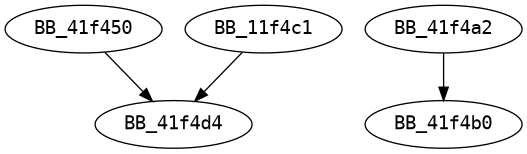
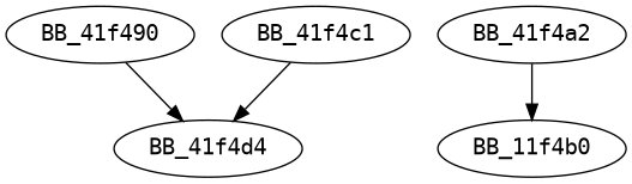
  digraph {
    fontname="DejaVu Sans Mono"
    node [fontname="DejaVu Sans Mono"]
    edge [fontname="DejaVu Sans Mono"]
-   BB_41f490 [label=BB_41f450]
+   BB_41f490
    BB_41f4d4
    BB_41f4a2
-   BB_41f4b0
-   BB_41f4c1 [label=BB_11f4c1]
+   BB_41f4b0 [label=BB_11f4b0]
+   BB_41f4c1
    BB_41f490 -> BB_41f4d4
    BB_41f4a2 -> BB_41f4b0
    BB_41f4c1 -> BB_41f4d4
  }
